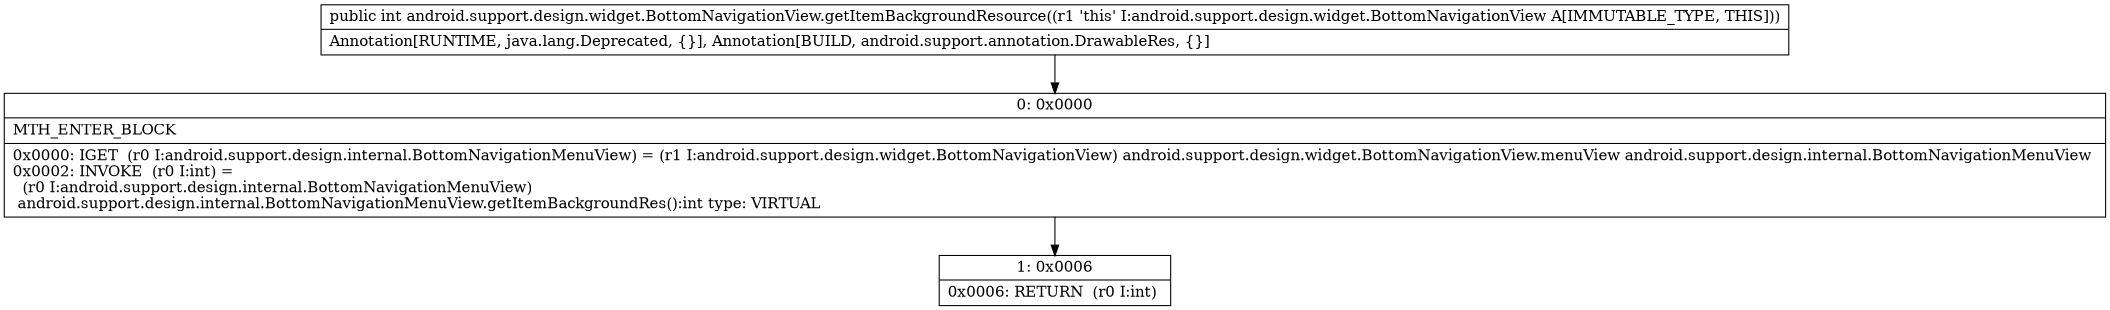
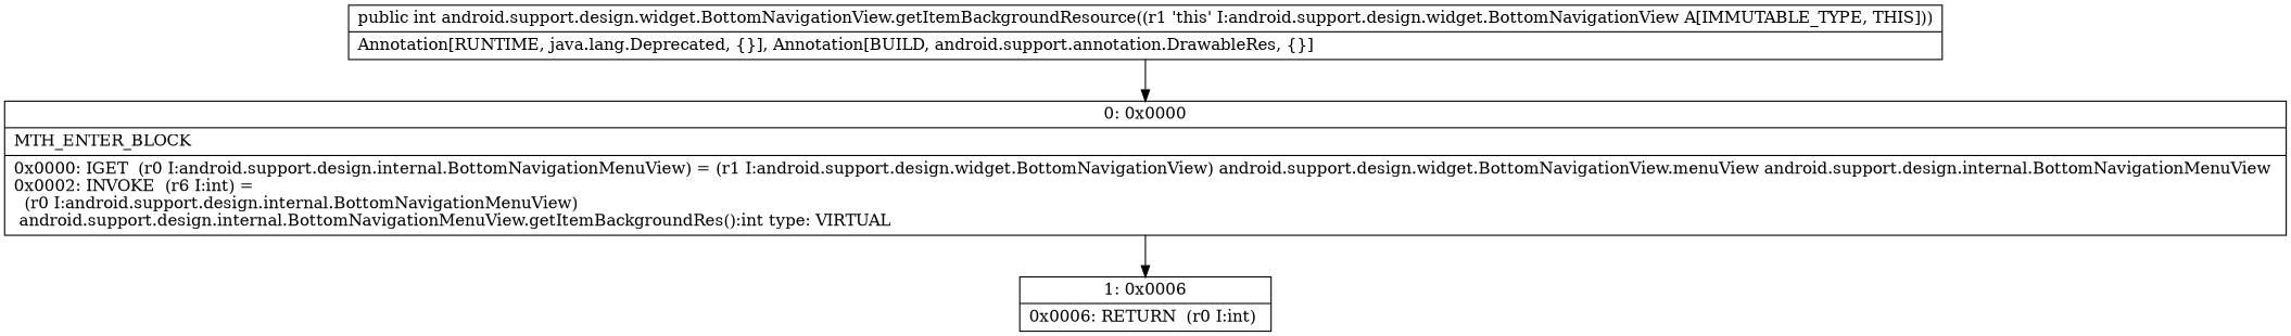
  digraph {
    node [shape=record]
-   n1 [label="{0\:\ 0x0000|MTH_ENTER_BLOCK\l|0x0000: IGET  (r0 I:android.support.design.internal.BottomNavigationMenuView) = (r1 I:android.support.design.widget.BottomNavigationView) android.support.design.widget.BottomNavigationView.menuView android.support.design.internal.BottomNavigationMenuView \l0x0002: INVOKE  (r0 I:int) = \l  (r0 I:android.support.design.internal.BottomNavigationMenuView)\l android.support.design.internal.BottomNavigationMenuView.getItemBackgroundRes():int type: VIRTUAL \l}"]
+   n1 [label="{0\:\ 0x0000|MTH_ENTER_BLOCK\l|0x0000: IGET  (r0 I:android.support.design.internal.BottomNavigationMenuView) = (r1 I:android.support.design.widget.BottomNavigationView) android.support.design.widget.BottomNavigationView.menuView android.support.design.internal.BottomNavigationMenuView \l0x0002: INVOKE  (r6 I:int) = \l  (r0 I:android.support.design.internal.BottomNavigationMenuView)\l android.support.design.internal.BottomNavigationMenuView.getItemBackgroundRes():int type: VIRTUAL \l}"]
    n2 [label="{1\:\ 0x0006|0x0006: RETURN  (r0 I:int) \l}"]
    n3 [label="{public int android.support.design.widget.BottomNavigationView.getItemBackgroundResource((r1 'this' I:android.support.design.widget.BottomNavigationView A[IMMUTABLE_TYPE, THIS]))  | Annotation[RUNTIME, java.lang.Deprecated, \{\}], Annotation[BUILD, android.support.annotation.DrawableRes, \{\}]\l}"]
    n1 -> n2
    n3 -> n1
  }
